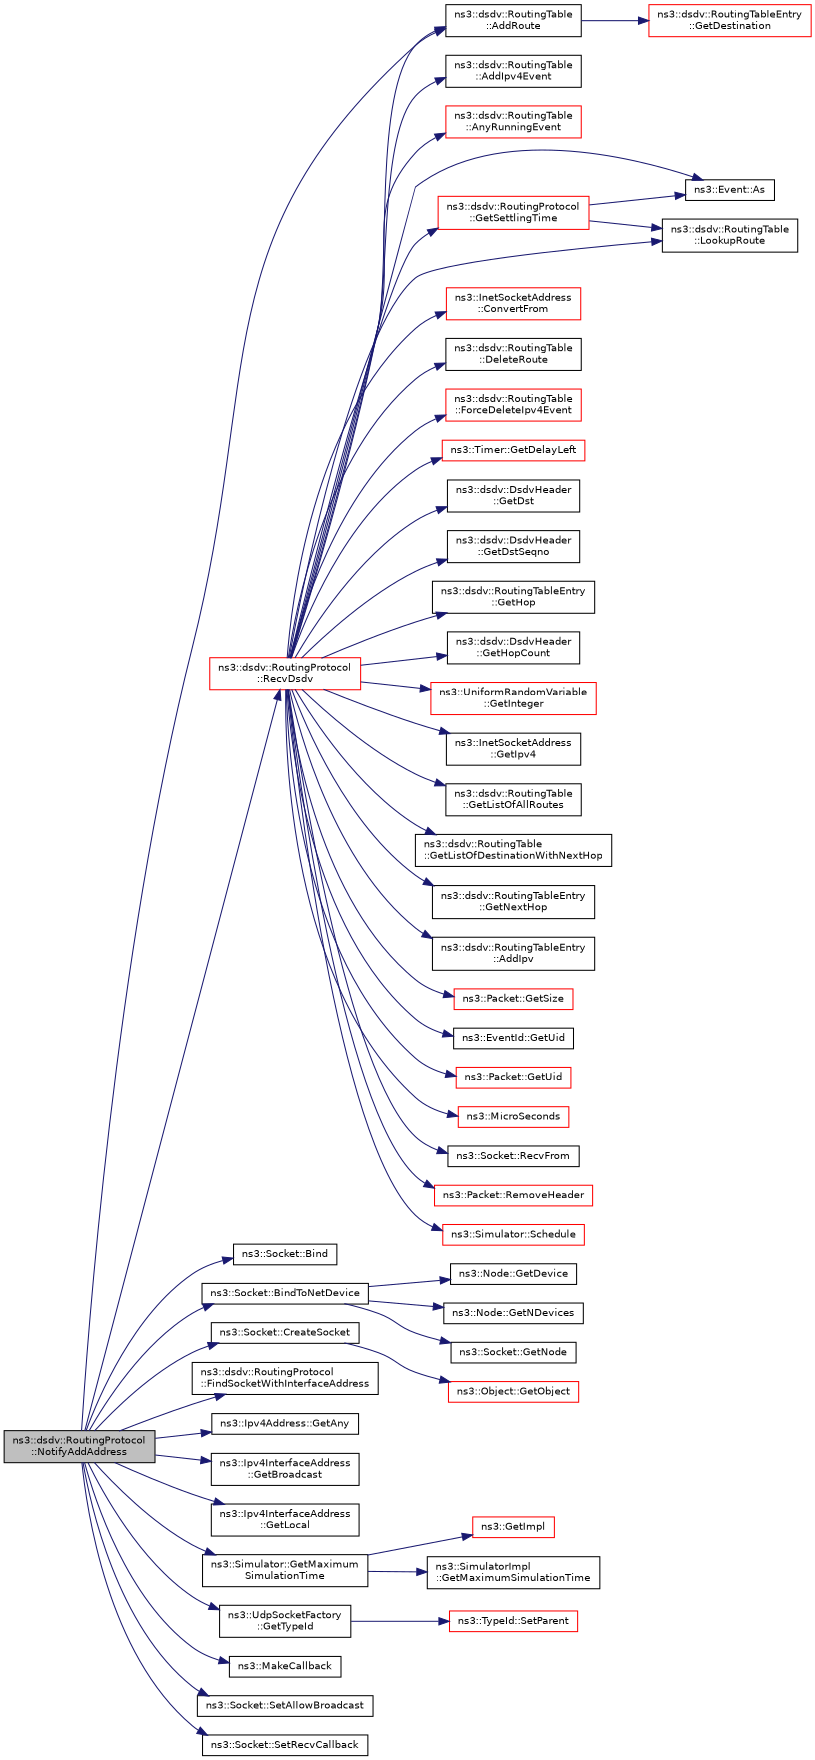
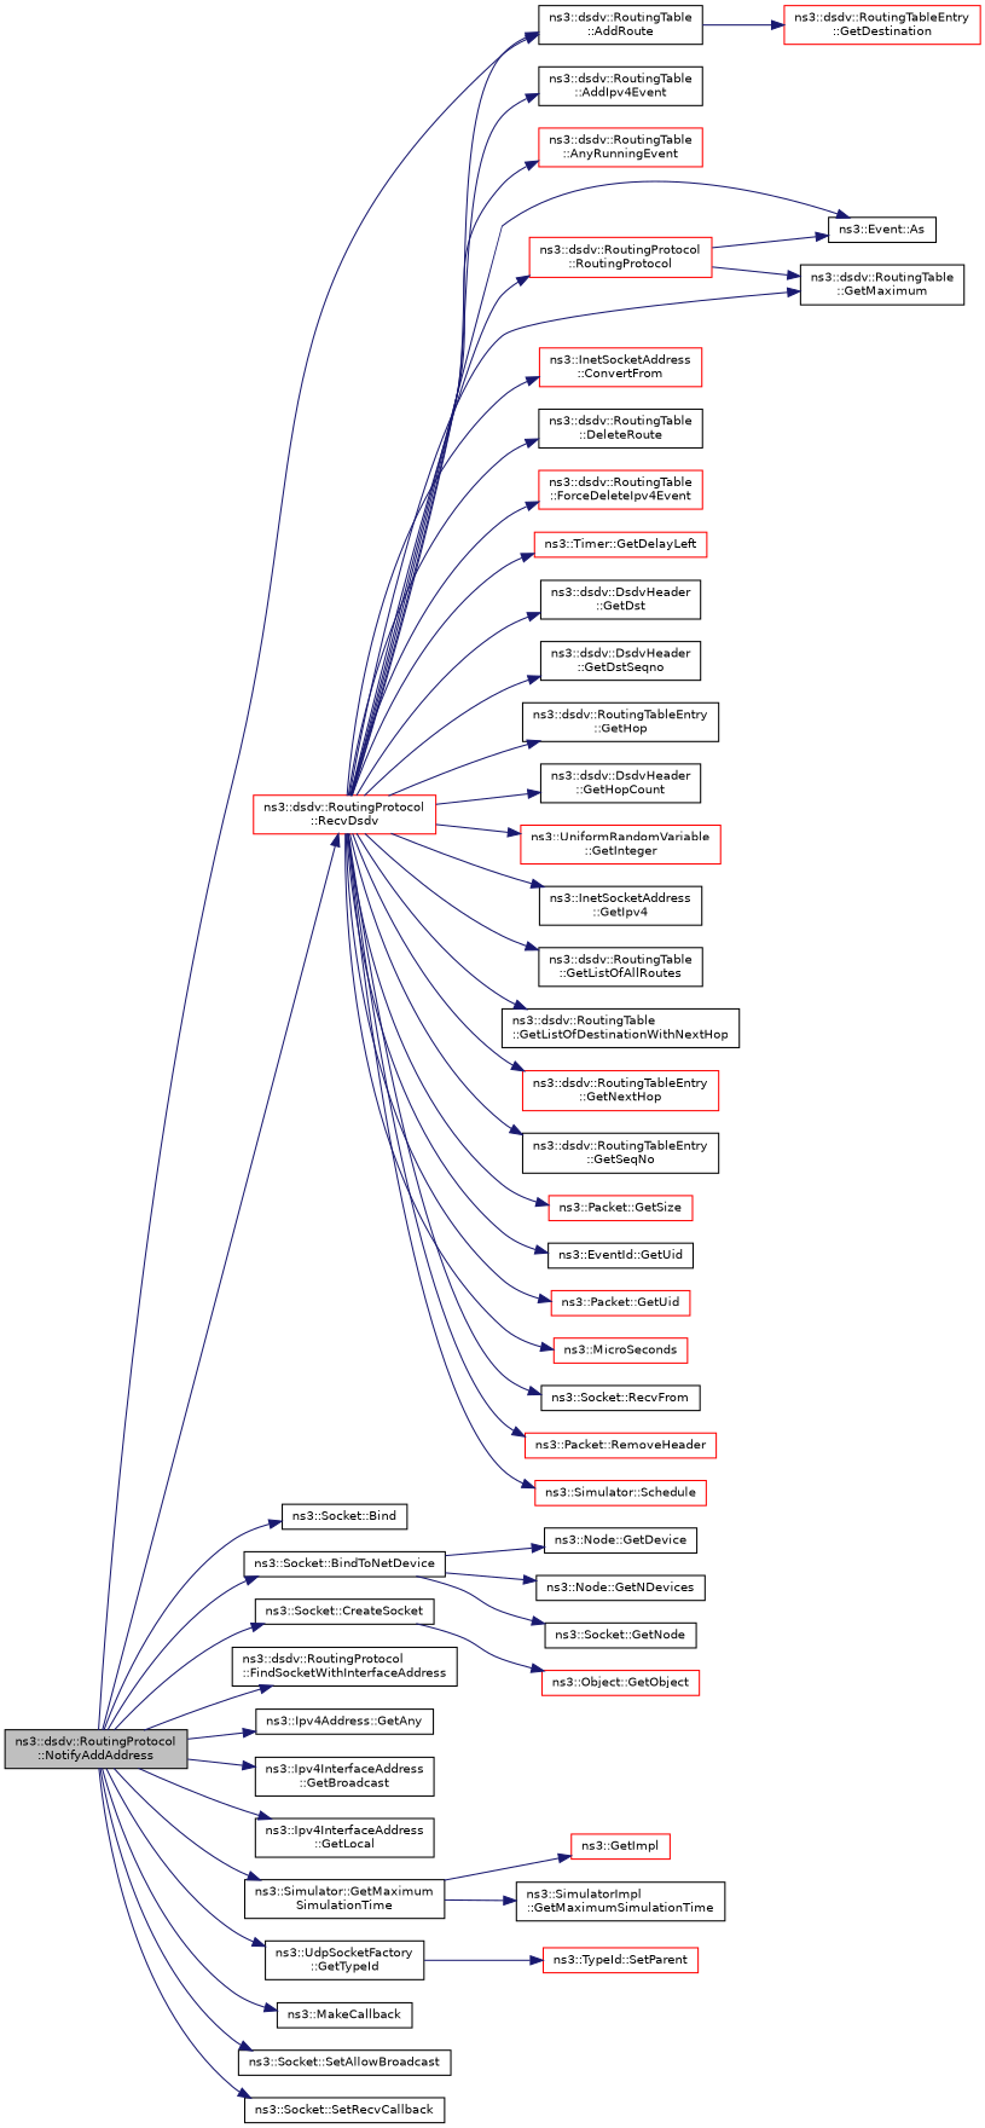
  digraph {
    rankdir=LR
    node [color=black fillcolor=white fontname=Helvetica fontsize=10 shape=record style=filled]
    edge [color=midnightblue fontname=Helvetica fontsize=10 labelfontname=Helvetica labelfontsize=10 style=solid]
    n1 [fillcolor=grey75 fontcolor=black height=0.2 label="ns3::dsdv::RoutingProtocol\l::NotifyAddAddress" width=0.4]
    n2 [height=0.2 label="ns3::dsdv::RoutingTable\l::AddRoute" width=0.4]
    n3 [height=0.2 label="ns3::Socket::Bind" width=0.4]
    n4 [height=0.2 label="ns3::Socket::BindToNetDevice" width=0.4]
    n5 [height=0.2 label="ns3::Socket::CreateSocket" width=0.4]
    n6 [height=0.2 label="ns3::dsdv::RoutingProtocol\l::FindSocketWithInterfaceAddress" width=0.4]
    n7 [height=0.2 label="ns3::Ipv4Address::GetAny" width=0.4]
    n8 [height=0.2 label="ns3::Ipv4InterfaceAddress\l::GetBroadcast" width=0.4]
    n9 [height=0.2 label="ns3::Ipv4InterfaceAddress\l::GetLocal" width=0.4]
    n10 [height=0.2 label="ns3::Simulator::GetMaximum\lSimulationTime" width=0.4]
    n11 [height=0.2 label="ns3::UdpSocketFactory\l::GetTypeId" width=0.4]
    n12 [height=0.2 label="ns3::MakeCallback" width=0.4]
    n13 [color=red height=0.2 label="ns3::dsdv::RoutingProtocol\l::RecvDsdv" width=0.4]
    n14 [height=0.2 label="ns3::Socket::SetAllowBroadcast" width=0.4]
    n15 [height=0.2 label="ns3::Socket::SetRecvCallback" width=0.4]
    n16 [color=red height=0.2 label="ns3::dsdv::RoutingTableEntry\l::GetDestination" width=0.4]
    n17 [height=0.2 label="ns3::Node::GetDevice" width=0.4]
    n18 [height=0.2 label="ns3::Node::GetNDevices" width=0.4]
    n19 [height=0.2 label="ns3::Socket::GetNode" width=0.4]
    n20 [color=red height=0.2 label="ns3::Object::GetObject" width=0.4]
    n21 [color=red height=0.2 label="ns3::GetImpl" width=0.4]
    n22 [height=0.2 label="ns3::SimulatorImpl\l::GetMaximumSimulationTime" width=0.4]
    n23 [color=red height=0.2 label="ns3::TypeId::SetParent" width=0.4]
    n24 [height=0.2 label="ns3::dsdv::RoutingTable\l::AddIpv4Event" width=0.4]
    n25 [color=red height=0.2 label="ns3::dsdv::RoutingTable\l::AnyRunningEvent" width=0.4]
    n26 [height=0.2 label="ns3::Event::As" width=0.4]
    n27 [color=red height=0.2 label="ns3::InetSocketAddress\l::ConvertFrom" width=0.4]
    n28 [height=0.2 label="ns3::dsdv::RoutingTable\l::DeleteRoute" width=0.4]
    n29 [color=red height=0.2 label="ns3::dsdv::RoutingTable\l::ForceDeleteIpv4Event" width=0.4]
    n30 [color=red height=0.2 label="ns3::Timer::GetDelayLeft" width=0.4]
    n31 [height=0.2 label="ns3::dsdv::DsdvHeader\l::GetDst" width=0.4]
    n32 [height=0.2 label="ns3::dsdv::DsdvHeader\l::GetDstSeqno" width=0.4]
    n33 [height=0.2 label="ns3::dsdv::RoutingTableEntry\l::GetHop" width=0.4]
    n34 [height=0.2 label="ns3::dsdv::DsdvHeader\l::GetHopCount" width=0.4]
    n35 [color=red height=0.2 label="ns3::UniformRandomVariable\l::GetInteger" width=0.4]
    n36 [height=0.2 label="ns3::InetSocketAddress\l::GetIpv4" width=0.4]
    n37 [height=0.2 label="ns3::dsdv::RoutingTable\l::GetListOfAllRoutes" width=0.4]
    n38 [height=0.2 label="ns3::dsdv::RoutingTable\l::GetListOfDestinationWithNextHop" width=0.4]
-   n39 [height=0.2 label="ns3::dsdv::RoutingTableEntry\l::GetNextHop" width=0.4]
-   n40 [height=0.2 label="ns3::dsdv::RoutingTableEntry\l::AddIpv" width=0.4]
-   n41 [color=red height=0.2 label="ns3::dsdv::RoutingProtocol\l::GetSettlingTime" width=0.4]
-   n42 [height=0.2 label="ns3::dsdv::RoutingTable\l::LookupRoute" width=0.4]
+   n39 [color=red height=0.2 label="ns3::dsdv::RoutingTableEntry\l::GetNextHop" width=0.4]
+   n40 [height=0.2 label="ns3::dsdv::RoutingTableEntry\l::GetSeqNo" width=0.4]
+   n41 [color=red height=0.2 label="ns3::dsdv::RoutingProtocol\l::RoutingProtocol" width=0.4]
+   n42 [height=0.2 label="ns3::dsdv::RoutingTable\l::GetMaximum" width=0.4]
    n43 [color=red height=0.2 label="ns3::Packet::GetSize" width=0.4]
    n44 [height=0.2 label="ns3::EventId::GetUid" width=0.4]
    n45 [color=red height=0.2 label="ns3::Packet::GetUid" width=0.4]
    n46 [color=red height=0.2 label="ns3::MicroSeconds" width=0.4]
    n47 [height=0.2 label="ns3::Socket::RecvFrom" width=0.4]
    n48 [color=red height=0.2 label="ns3::Packet::RemoveHeader" width=0.4]
    n49 [color=red height=0.2 label="ns3::Simulator::Schedule" width=0.4]
    n1 -> n2
    n1 -> n3
    n1 -> n4
    n1 -> n5
    n1 -> n6
    n1 -> n7
    n1 -> n8
    n1 -> n9
    n1 -> n10
    n1 -> n11
    n1 -> n12
    n1 -> n13
    n1 -> n14
    n1 -> n15
    n2 -> n16
    n4 -> n17
    n4 -> n18
    n4 -> n19
    n5 -> n20
    n10 -> n21
    n10 -> n22
    n11 -> n23
    n13 -> n2
    n13 -> n24
    n13 -> n25
    n13 -> n26
    n13 -> n27
    n13 -> n28
    n13 -> n29
    n13 -> n30
    n13 -> n31
    n13 -> n32
    n13 -> n33
    n13 -> n34
    n13 -> n35
    n13 -> n36
    n13 -> n37
    n13 -> n38
    n13 -> n39
    n13 -> n40
    n13 -> n41
    n13 -> n42
    n13 -> n43
    n13 -> n44
    n13 -> n45
    n13 -> n46
    n13 -> n47
    n13 -> n48
    n13 -> n49
    n41 -> n26
    n41 -> n42
  }
